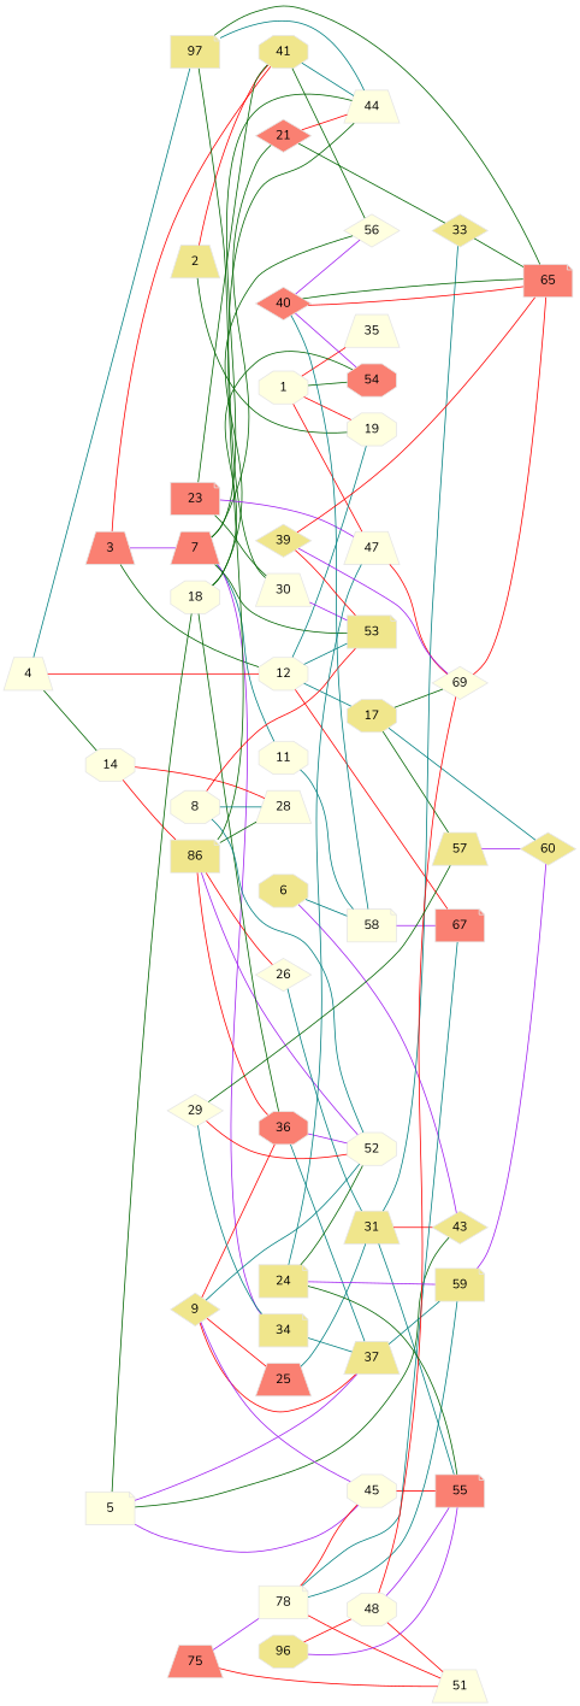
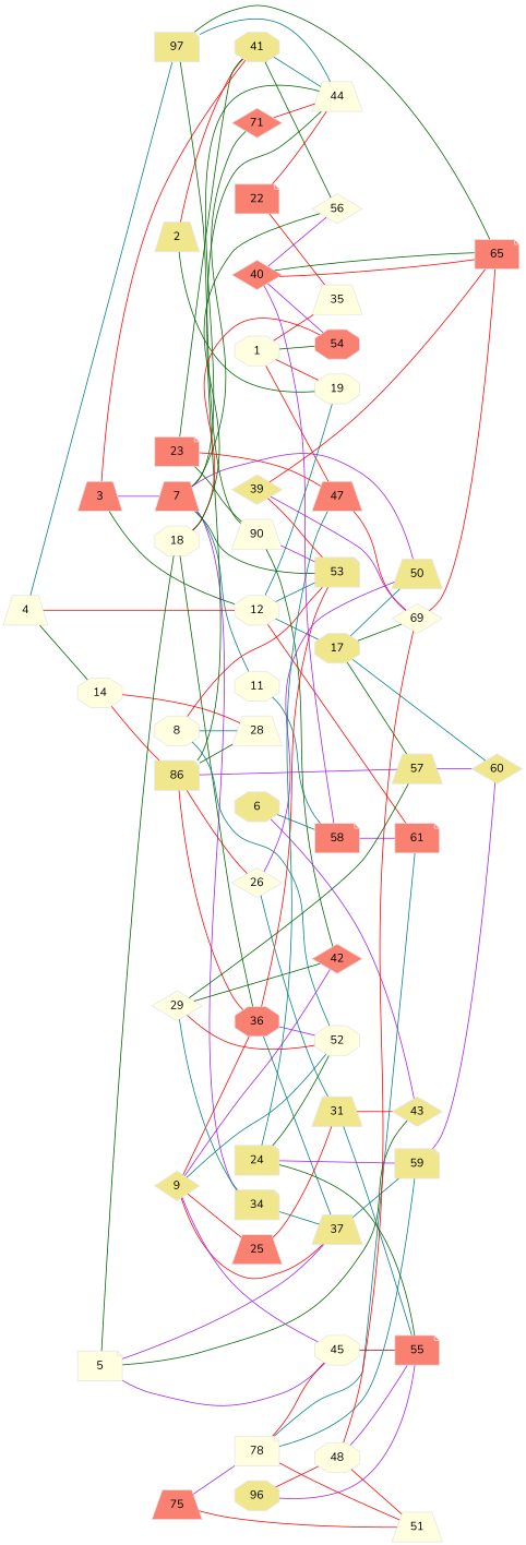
  graph {
    fontname=Nunito
    rankdir=LR
    node [color=gray90 fillcolor=lightyellow fontname=Nunito shape=octagon style=filled]
    edge [color=red fontname=Nunito]
    1
    19
    35 [shape=trapezium]
-   47 [shape=trapezium]
+   47 [fillcolor=salmon shape=trapezium]
    54 [fillcolor=salmon]
    n6 [label=69 shape=diamond]
    2 [fillcolor=khaki shape=trapezium]
    41 [fillcolor=khaki]
    44 [shape=trapezium]
    56 [shape=diamond]
    3 [fillcolor=salmon shape=trapezium]
    7 [fillcolor=salmon shape=trapezium]
    12
    11
-   21 [fillcolor=salmon shape=diamond]
+   21 [fillcolor=salmon shape=diamond label=71]
    34 [fillcolor=khaki shape=note]
+   50 [fillcolor=khaki shape=trapezium]
    53 [fillcolor=khaki shape=note]
    17 [fillcolor=khaki]
-   61 [fillcolor=salmon shape=note label=67]
+   61 [fillcolor=salmon shape=note]
    4 [shape=trapezium]
    14
    n23 [fillcolor=khaki label=97 shape=note]
    28 [shape=trapezium]
    n25 [fillcolor=khaki label=86 shape=note]
    n26 [fillcolor=salmon label=65 shape=note]
-   30 [shape=trapezium]
+   30 [shape=trapezium label=90]
    5 [shape=note]
    18
    37 [fillcolor=khaki shape=trapezium]
    43 [fillcolor=khaki shape=diamond]
    45
    36 [fillcolor=salmon]
    59 [fillcolor=khaki shape=note]
    55 [fillcolor=salmon shape=note]
    6 [fillcolor=khaki]
-   58 [shape=note]
-   33 [fillcolor=khaki shape=diamond]
+   58 [fillcolor=salmon shape=note]
    8
    52
    9 [fillcolor=khaki shape=diamond]
    25 [fillcolor=salmon shape=trapezium]
+   42 [fillcolor=salmon shape=diamond]
    31 [fillcolor=khaki shape=trapezium]
    60 [fillcolor=khaki shape=diamond]
    57 [fillcolor=khaki shape=trapezium]
    26 [shape=diamond]
    n48 [fillcolor=salmon label=75 shape=trapezium]
    n49 [label=78 shape=note]
    51 [shape=trapezium]
+   22 [fillcolor=salmon shape=note]
    48
    23 [fillcolor=salmon shape=note]
    24 [fillcolor=khaki shape=note]
    29 [shape=diamond]
    40 [fillcolor=salmon shape=diamond]
    39 [fillcolor=khaki shape=diamond]
    n58 [fillcolor=khaki label=96]
    1 -- 19
    1 -- 35
    1 -- 47
    1 -- 54 [color=darkgreen]
    47 -- n6
    n6 -- n26
    2 -- 19 [color=darkgreen]
    2 -- 41
    41 -- 44 [color=teal]
    41 -- 56 [color=darkgreen]
    3 -- 41
    3 -- 7 [color=purple]
    3 -- 12 [color=darkgreen]
    7 -- 44 [color=darkgreen]
    7 -- 11 [color=teal]
    7 -- 21 [color=darkgreen]
    7 -- 34 [color=purple]
+   7 -- 50 [color=purple]
    7 -- 53 [color=darkgreen]
    12 -- 19 [color=teal]
    12 -- 53 [color=teal]
    12 -- 17 [color=teal]
    12 -- 61
    11 -- 58 [color=teal]
    21 -- 44
-   21 -- 33 [color=darkgreen]
    34 -- 37 [color=teal]
    17 -- n6 [color=darkgreen]
+   17 -- 50 [color=teal]
    17 -- 60 [color=teal]
    17 -- 57 [color=darkgreen]
    4 -- 12
    4 -- 14 [color=darkgreen]
    4 -- n23 [color=teal]
    14 -- 28
    14 -- n25
    n23 -- 44 [color=teal]
    n23 -- n26 [color=darkgreen]
    n23 -- 30 [color=darkgreen]
    n25 -- 44 [color=darkgreen]
    n25 -- 28 [color=darkgreen]
    n25 -- 36
-   n25 -- 52 [color=purple]
+   n25 -- 57 [color=purple]
    n25 -- 26
    30 -- 53 [color=purple]
+   30 -- 42 [color=darkgreen]
    5 -- 18 [color=darkgreen]
    5 -- 37 [color=purple]
    5 -- 43 [color=darkgreen]
    5 -- 45 [color=purple]
-   18 -- 54 [color=darkgreen]
+   18 -- 54
    18 -- 56 [color=darkgreen]
    18 -- 36 [color=darkgreen]
    37 -- 59 [color=teal]
    45 -- 55
+   36 -- 53
    36 -- 37 [color=teal]
    36 -- 52 [color=purple]
    59 -- 60 [color=purple]
    6 -- 43 [color=purple]
    6 -- 58 [color=teal]
    58 -- 61 [color=purple]
-   33 -- n26 [color=darkgreen]
    8 -- 53
    8 -- 28 [color=teal]
    8 -- 52 [color=teal]
    9 -- 37
    9 -- 45 [color=purple]
    9 -- 36
    9 -- 52 [color=teal]
    9 -- 25
-   25 -- 31 [color=teal]
+   9 -- 42 [color=purple]
+   25 -- 31
    31 -- 43
    31 -- 55 [color=teal]
-   31 -- 33 [color=teal]
    57 -- 60 [color=purple]
+   26 -- 50 [color=purple]
    26 -- 31 [color=teal]
    n48 -- n49 [color=purple]
    n48 -- 51
    n49 -- 61 [color=teal]
    n49 -- 45
    n49 -- 59 [color=teal]
    n49 -- 51
+   22 -- 35
+   22 -- 44
    48 -- n6
    48 -- 55 [color=purple]
    48 -- 51
-   23 -- 47 [color=purple]
+   23 -- 47
    23 -- 41 [color=darkgreen]
    23 -- 30 [color=darkgreen]
    24 -- 47 [color=teal]
    24 -- 59 [color=purple]
    24 -- 55 [color=darkgreen]
    24 -- 52 [color=darkgreen]
    29 -- 34 [color=teal]
    29 -- 52
+   29 -- 42 [color=darkgreen]
    29 -- 57 [color=darkgreen]
    40 -- 54 [color=purple]
    40 -- 56 [color=purple]
    40 -- n26
    40 -- n26 [color=darkgreen]
-   40 -- 58 [color=teal]
+   40 -- 58 [color=purple]
    39 -- n6 [color=purple]
    39 -- 53
    39 -- n26
    n58 -- 55 [color=purple]
    n58 -- 48
  }
